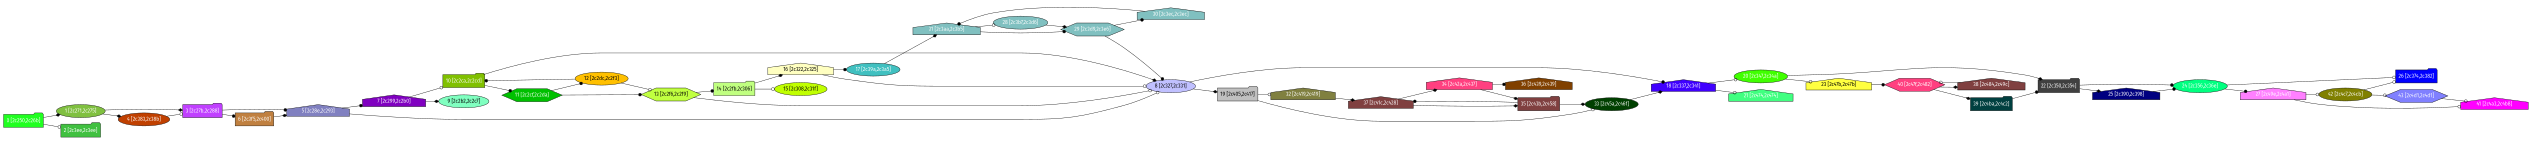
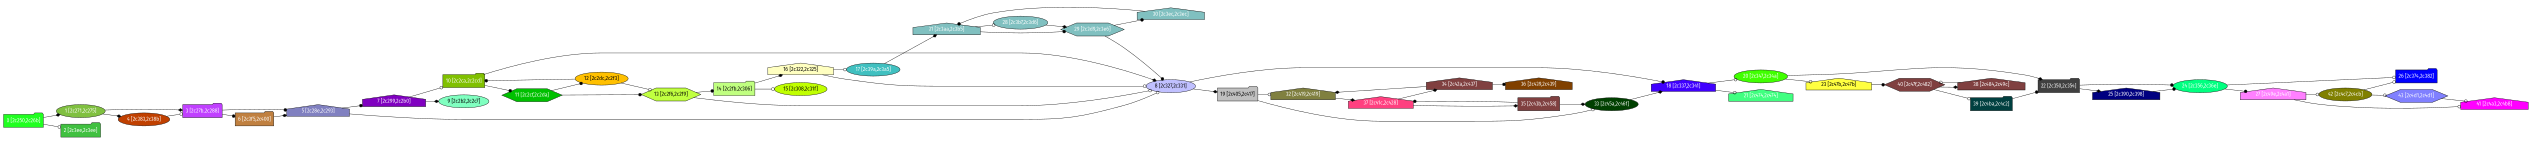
  digraph {
    fontname="Fira Sans"
    rankdir=LR
    node [fillcolor="#80C0C0" fontcolor="#ffffff" fontname="Fira Sans" shape=house style=filled]
    edge [arrowhead=odot fontname="Fira Sans"]
    n1 [fillcolor="#20FF20" label="0 [2c250,2c26b]" shape=folder]
    n2 [fillcolor="#80C040" label="1 [2c271,2c275]" shape=ellipse]
    n3 [fillcolor="#40C040" label="2 [2c3ee,2c3ee]" shape=folder]
    n4 [fillcolor="#C040FF" label="3 [2c27b,2c288]" shape=folder]
    n5 [fillcolor="#C04000" label="4 [2c383,2c38b]" shape=ellipse]
    n6 [fillcolor="#8080C0" label="5 [2c28e,2c293]"]
    n7 [fillcolor="#C08040" label="6 [2c3f5,2c400]" shape=folder]
    n8 [fillcolor="#8000C0" label="7 [2c299,2c2b0]"]
    n9 [fillcolor="#C0C0FF" fontcolor="#000000" label="8 [2c327,2c331]" shape=ellipse]
    n10 [fillcolor="#80FFC0" fontcolor="#000000" label="9 [2c2b2,2c2c7]" shape=ellipse]
    n11 [fillcolor="#80C000" label="10 [2c2ca,2c2cd]" shape=folder]
    n12 [fillcolor="#4000FF" label="18 [2c337,2c341]"]
    n13 [fillcolor="#C0C0C0" fontcolor="#000000" label="19 [2c405,2c417]" shape=folder]
    n14 [fillcolor="#00C000" label="11 [2c2cf,2c2da]" shape=hexagon]
    n15 [fillcolor="#40FF00" label="20 [2c347,2c34a]" shape=ellipse]
    n16 [fillcolor="#40FF80" label="21 [2c474,2c474]"]
    n17 [fillcolor="#808040" label="32 [2c419,2c419]"]
    n18 [fillcolor="#004000" label="33 [2c45a,2c46f]" shape=ellipse]
    n19 [fillcolor="#FFC000" fontcolor="#000000" label="12 [2c2dc,2c2f3]" shape=ellipse]
    n20 [fillcolor="#C0FF40" fontcolor="#000000" label="13 [2c2f6,2c2f9]" shape=hexagon]
    n21 [fillcolor="#C0FF80" fontcolor="#000000" label="14 [2c2fb,2c306]" shape=folder]
    n22 [fillcolor="#C0FF00" fontcolor="#000000" label="15 [2c308,2c31f]" shape=ellipse]
    n23 [fillcolor="#FFFFC0" fontcolor="#000000" label="16 [2c322,2c325]"]
    n24 [fillcolor="#40C0C0" label="17 [2c39a,2c3a5]" shape=ellipse]
    n25 [label="31 [2c3aa,2c3b5]"]
    n26 [label="28 [2c3b7,2c3d6]" shape=ellipse]
    n27 [label="29 [2c3d9,2c3e6]" shape=hexagon]
    n28 [fillcolor="#404040" label="22 [2c350,2c354]" shape=folder]
    n29 [fillcolor="#FFFF40" fontcolor="#000000" label="23 [2c47b,2c47b]"]
-   n30 [fillcolor="#804040" label="37 [2c41c,2c428]"]
+   n30 [fillcolor="#FF4080" label="37 [2c41c,2c428]"]
    n31 [fillcolor="#00FF80" label="24 [2c356,2c36e]" shape=ellipse]
    n32 [fillcolor="#000080" label="25 [2c390,2c398]"]
-   n33 [fillcolor="#FF4080" label="40 [2c47f,2c482]" shape=hexagon]
+   n33 [fillcolor="#804040" label="40 [2c47f,2c482]" shape=hexagon]
    n34 [fillcolor="#0000FF" label="26 [2c374,2c382]" shape=folder]
    n35 [fillcolor="#FF80FF" label="27 [2c49e,2c4a1]"]
    n36 [fillcolor="#804040" label="38 [2c484,2c49c]"]
    n37 [fillcolor="#004040" label="39 [2c4ba,2c4c2]" shape=folder]
    n38 [fillcolor="#FF00FF" label="41 [2c4a3,2c4b8]"]
    n39 [fillcolor="#808000" label="42 [2c4c7,2c4cb]" shape=ellipse]
    n40 [fillcolor="#8080FF" label="43 [2c4d1,2c4d1]" shape=hexagon]
    n41 [label="30 [2c3ec,2c3ec]"]
-   n42 [fillcolor="#FF4080" label="34 [2c42a,2c437]"]
+   n42 [fillcolor="#804040" label="34 [2c42a,2c437]"]
    n43 [fillcolor="#804040" label="35 [2c43b,2c458]" shape=folder]
    n44 [fillcolor="#804000" label="36 [2c439,2c439]"]
    n1 -> n2 [arrowhead=diamond]
    n1 -> n3
    n2 -> n4 [arrowhead=diamond]
    n2 -> n5 [arrowhead=diamond]
    n4 -> n6 [arrowhead=dot]
    n4 -> n7 [arrowhead=dot]
    n5 -> n4
    n6 -> n8 [arrowhead=dot]
    n6 -> n9
    n7 -> n6 [arrowhead=diamond]
    n8 -> n10 [arrowhead=diamond]
    n8 -> n11
    n9 -> n12 [arrowhead=dot]
    n9 -> n13 [arrowhead=diamond]
    n11 -> n9 [arrowhead=diamond]
    n11 -> n14 [arrowhead=dot]
    n12 -> n15
    n12 -> n16
    n13 -> n17
    n13 -> n18
    n14 -> n19 [arrowhead=dot]
    n14 -> n20 [arrowhead=dot]
    n15 -> n28 [arrowhead=diamond]
    n15 -> n29
    n17 -> n30 [arrowhead=diamond]
    n18 -> n12 [arrowhead=diamond]
    n19 -> n11 [arrowhead=dot]
    n19 -> n20
    n20 -> n9
    n20 -> n21 [arrowhead=dot]
    n21 -> n22
    n21 -> n23 [arrowhead=diamond]
    n23 -> n9
-   n23 -> n24 [arrowhead=dot]
+   n23 -> n24
    n24 -> n25 [arrowhead=diamond]
    n25 -> n26
    n25 -> n27 [arrowhead=dot]
    n26 -> n27 [arrowhead=diamond]
    n27 -> n9 [arrowhead=dot]
    n27 -> n41 [arrowhead=dot]
    n28 -> n31 [arrowhead=dot]
    n28 -> n32 [arrowhead=diamond]
    n29 -> n33 [arrowhead=dot]
    n30 -> n42 [arrowhead=diamond]
    n30 -> n43 [arrowhead=diamond]
    n31 -> n34
    n31 -> n35 [arrowhead=dot]
    n32 -> n31 [arrowhead=dot]
    n33 -> n36 [arrowhead=diamond]
-   n33 -> n37 [arrowhead=diamond]
+   n33 -> n37
    n35 -> n38
    n35 -> n39
    n36 -> n33
    n37 -> n28 [arrowhead=dot]
    n39 -> n34
    n39 -> n40
    n40 -> n38
    n41 -> n25 [arrowhead=dot]
-   n42 -> n43 [arrowhead=diamond]
+   n42 -> n17 [arrowhead=diamond]
    n42 -> n44 [arrowhead=dot]
    n43 -> n18 [arrowhead=diamond]
    n43 -> n30 [arrowhead=dot]
  }
